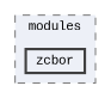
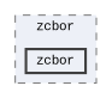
  digraph {
    compound=true
    fontname="Liberation Mono"
    n1 [color=grey25 fillcolor="#edf0f7" fontname="Liberation Mono" fontsize=10 height=0.2 label=zcbor shape=box style="filled,bold" width=0.4]
    subgraph cluster_1 {
      bgcolor="#edf0f7"
      fontsize=10
-     label=modules
+     label=zcbor
      pencolor=grey50
      style="filled,dashed"
      n1
    }
  }
